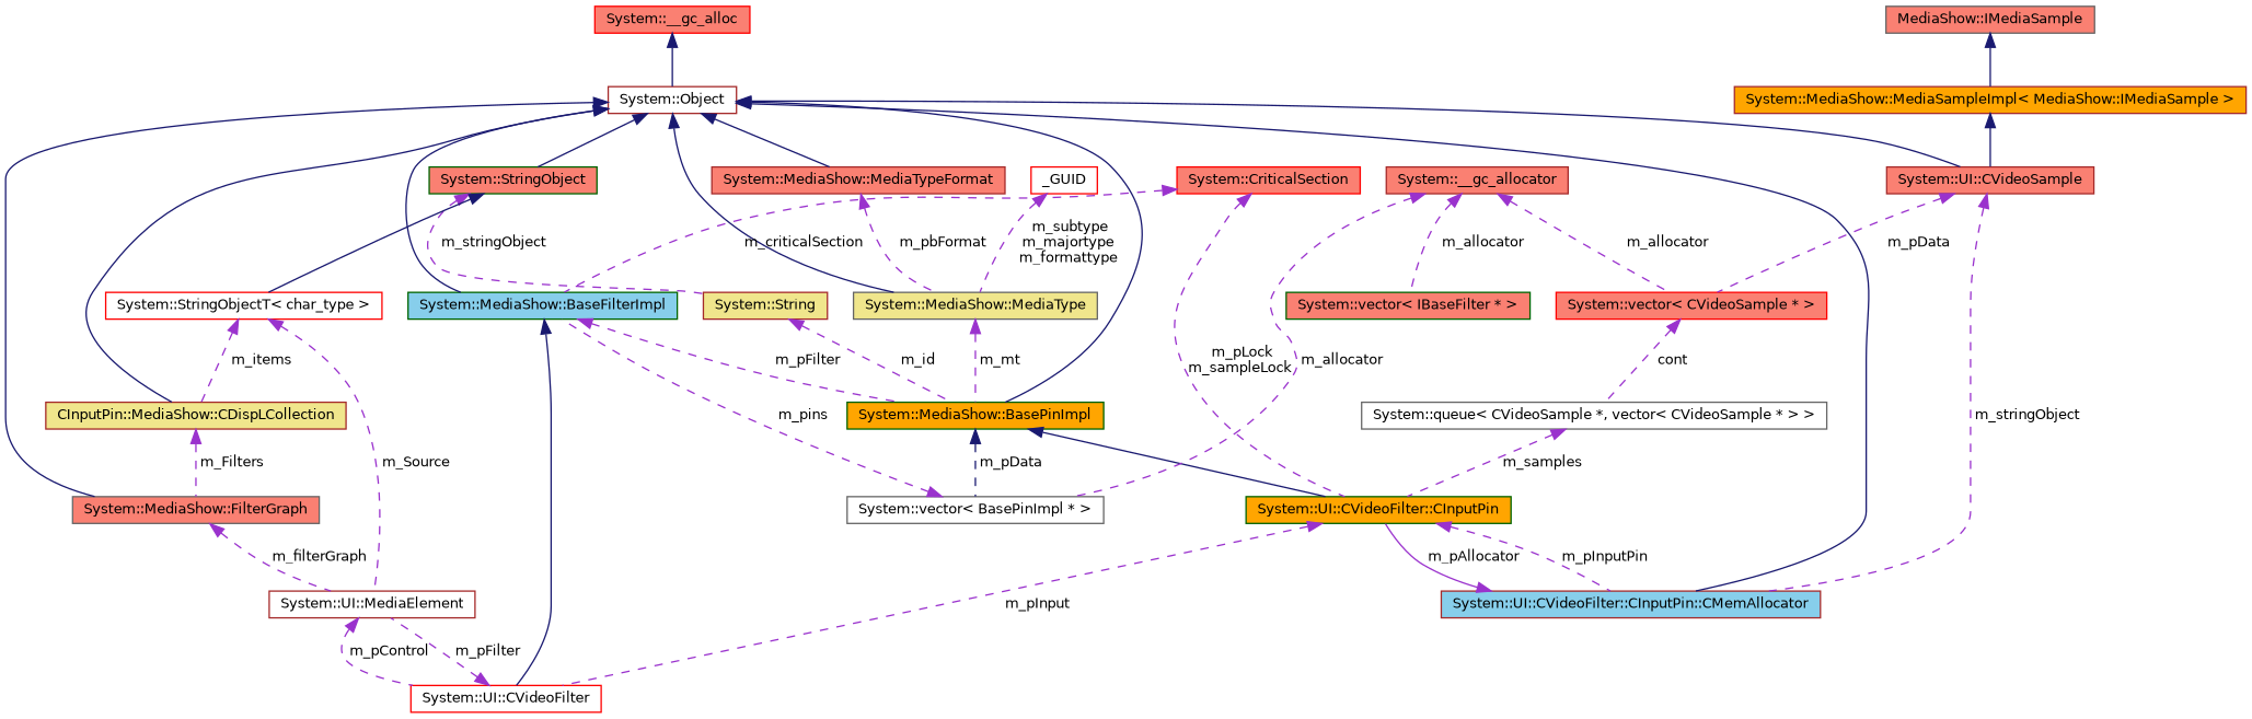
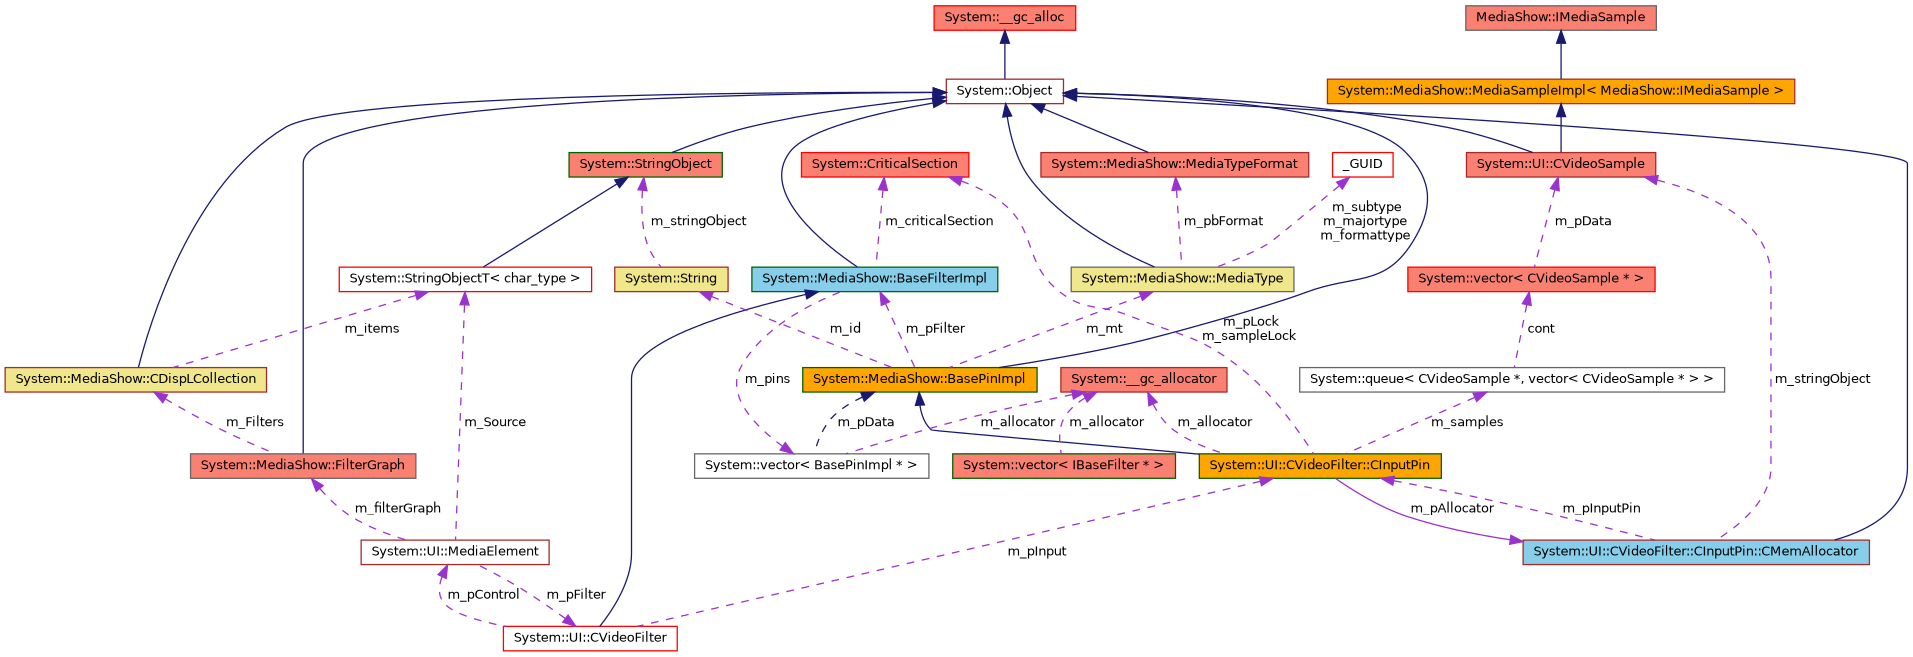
  digraph {
    rankdir=TB
    node [color=brown fillcolor=salmon fontname=Helvetica fontsize=10 shape=record style=filled]
    edge [color=darkorchid3 dir=back fontname=Helvetica fontsize=10 labelfontname=Helvetica labelfontsize=10 style=dashed]
    n1 [fillcolor=white fontcolor=black height=0.2 label="System::UI::MediaElement" width=0.4]
    n2 [color=red fillcolor=white height=0.2 label="System::UI::CVideoFilter" width=0.4]
    n3 [color=darkgreen fillcolor=skyblue height=0.2 label="System::MediaShow::BaseFilterImpl" width=0.4]
    n4 [color=darkgreen fillcolor=orange height=0.2 label="System::MediaShow::BasePinImpl" width=0.4]
    n5 [color=darkgreen fillcolor=orange height=0.2 label="System::UI::CVideoFilter::CInputPin" width=0.4]
    n6 [color=gray40 fillcolor=white height=0.2 label="System::vector\< BasePinImpl * \>" width=0.4]
    n7 [fillcolor=white height=0.2 label="System::Object" width=0.4]
    n8 [color=gray40 fillcolor=khaki height=0.2 label="System::MediaShow::MediaType" width=0.4]
    n9 [height=0.2 label="System::MediaShow::MediaTypeFormat" width=0.4]
    n10 [color=darkgreen height=0.2 label="System::StringObject" width=0.4]
    n11 [fillcolor=skyblue height=0.2 label="System::UI::CVideoFilter::CInputPin::CMemAllocator" width=0.4]
    n12 [height=0.2 label="System::UI::CVideoSample" width=0.4]
    n13 [color=gray40 height=0.2 label="System::MediaShow::FilterGraph" width=0.4]
-   n14 [fillcolor=khaki height=0.2 label="CInputPin::MediaShow::CDispLCollection" width=0.4]
+   n14 [fillcolor=khaki height=0.2 label="System::MediaShow::CDispLCollection" width=0.4]
    n15 [fillcolor=khaki height=0.2 label="System::String" width=0.4]
    n16 [color=red fillcolor=white height=0.2 label="System::StringObjectT\< char_type \>" width=0.4]
    n17 [color=red height=0.2 label="System::vector\< CVideoSample * \>" width=0.4]
    n18 [color=red height=0.2 label="System::__gc_alloc" width=0.4]
    n19 [color=red height=0.2 label="System::CriticalSection" width=0.4]
    n20 [color=red fillcolor=white height=0.2 label=_GUID width=0.4]
    n21 [height=0.2 label="System::__gc_allocator" width=0.4]
    n22 [color=darkgreen height=0.2 label="System::vector\< IBaseFilter * \>" width=0.4]
    n23 [color=gray40 fillcolor=white height=0.2 label="System::queue\< CVideoSample *, vector\< CVideoSample * \> \>" width=0.4]
    n24 [fillcolor=orange height=0.2 label="System::MediaShow::MediaSampleImpl\< MediaShow::IMediaSample \>" width=0.4]
    n25 [color=gray40 height=0.2 label="MediaShow::IMediaSample" width=0.4]
    n1 -> n2 [label=" m_pControl"]
    n2 -> n1 [label=" m_pFilter"]
    n3 -> n2 [color=midnightblue style=solid]
    n3 -> n4 [label=" m_pFilter"]
    n4 -> n5 [color=midnightblue style=solid]
    n4 -> n6 [color=midnightblue label=" m_pData"]
    n5 -> n2 [label=" m_pInput"]
    n5 -> n11 [label=" m_pInputPin"]
    n6 -> n3 [label=" m_pins"]
    n7 -> n3 [color=midnightblue style=solid]
    n7 -> n4 [color=midnightblue style=solid]
    n7 -> n8 [color=midnightblue style=solid]
    n7 -> n9 [color=midnightblue style=solid]
    n7 -> n10 [color=midnightblue style=solid]
    n7 -> n11 [color=midnightblue style=solid]
    n7 -> n12 [color=midnightblue style=solid]
    n7 -> n13 [color=midnightblue style=solid]
    n7 -> n14 [color=midnightblue style=solid]
    n8 -> n4 [label=" m_mt"]
    n9 -> n8 [label=" m_pbFormat"]
    n10 -> n15 [label=" m_stringObject"]
    n10 -> n16 [color=midnightblue style=solid]
    n11 -> n5 [label=" m_pAllocator" style=solid]
    n12 -> n11 [label=" m_stringObject"]
    n12 -> n17 [label=" m_pData"]
    n13 -> n1 [label=" m_filterGraph"]
    n14 -> n13 [label=" m_Filters"]
    n15 -> n4 [label=" m_id"]
    n16 -> n1 [label=" m_Source"]
    n16 -> n14 [label=" m_items"]
    n17 -> n23 [label=" cont"]
    n18 -> n7 [color=midnightblue style=solid]
    n19 -> n3 [label=" m_criticalSection"]
    n19 -> n5 [label=" m_pLock\nm_sampleLock"]
    n20 -> n8 [label=" m_subtype\nm_majortype\nm_formattype"]
    n21 -> n6 [label=" m_allocator"]
-   n21 -> n17 [label=" m_allocator"]
+   n21 -> n5 [label=" m_allocator"]
    n21 -> n22 [label=" m_allocator"]
    n23 -> n5 [label=" m_samples"]
    n24 -> n12 [color=midnightblue style=solid]
    n25 -> n24 [color=midnightblue style=solid]
  }
